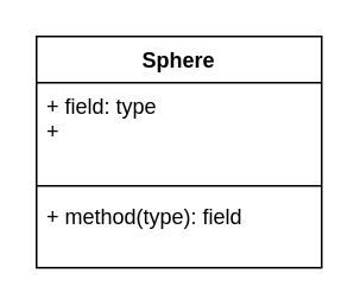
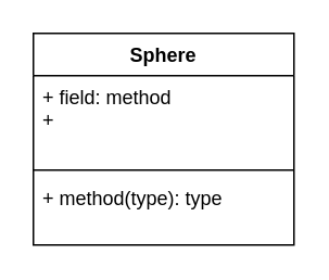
  <mxCell id="0" />
  <mxCell id="1" parent="0" />
  <mxCell id="2" value="Sphere" style="swimlane;fontStyle=1;align=center;verticalAlign=top;childLayout=stackLayout;horizontal=1;startSize=26;horizontalStack=0;resizeParent=1;resizeParentMax=0;resizeLast=0;collapsible=1;marginBottom=0;" vertex="1" parent="1"><mxGeometry x="20" y="20" width="160" height="130" as="geometry" /></mxCell>
- <mxCell id="3" value="+ field: type&#10;+ " style="text;strokeColor=none;fillColor=none;align=left;verticalAlign=top;spacingLeft=4;spacingRight=4;overflow=hidden;rotatable=0;points=[[0,0.5],[1,0.5]];portConstraint=eastwest;" vertex="1" parent="2"><mxGeometry y="26" width="160" height="54" as="geometry" /></mxCell>
+ <mxCell id="3" value="+ field: method&#10;+ " style="text;strokeColor=none;fillColor=none;align=left;verticalAlign=top;spacingLeft=4;spacingRight=4;overflow=hidden;rotatable=0;points=[[0,0.5],[1,0.5]];portConstraint=eastwest;" vertex="1" parent="2"><mxGeometry y="26" width="160" height="54" as="geometry" /></mxCell>
  <mxCell id="4" value="" style="line;strokeWidth=1;fillColor=none;align=left;verticalAlign=middle;spacingTop=-1;spacingLeft=3;spacingRight=3;rotatable=0;labelPosition=right;points=[];portConstraint=eastwest;" vertex="1" parent="2"><mxGeometry y="80" width="160" height="8" as="geometry" /></mxCell>
- <mxCell id="5" value="+ method(type): field" style="text;strokeColor=none;fillColor=none;align=left;verticalAlign=top;spacingLeft=4;spacingRight=4;overflow=hidden;rotatable=0;points=[[0,0.5],[1,0.5]];portConstraint=eastwest;" vertex="1" parent="2"><mxGeometry y="88" width="160" height="42" as="geometry" /></mxCell>
+ <mxCell id="5" value="+ method(type): type" style="text;strokeColor=none;fillColor=none;align=left;verticalAlign=top;spacingLeft=4;spacingRight=4;overflow=hidden;rotatable=0;points=[[0,0.5],[1,0.5]];portConstraint=eastwest;" vertex="1" parent="2"><mxGeometry y="88" width="160" height="42" as="geometry" /></mxCell>
